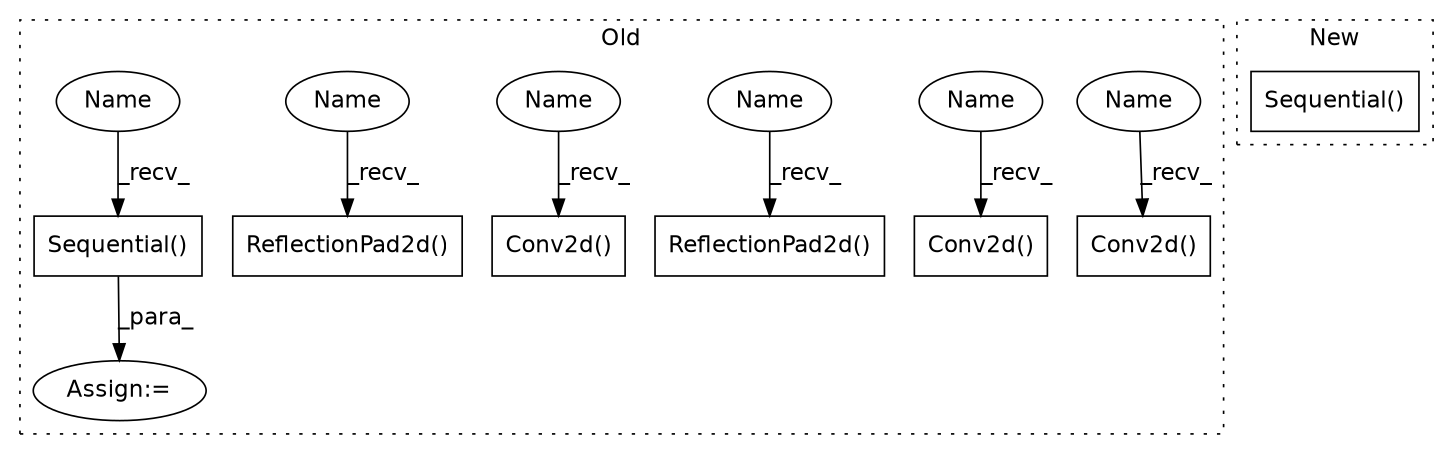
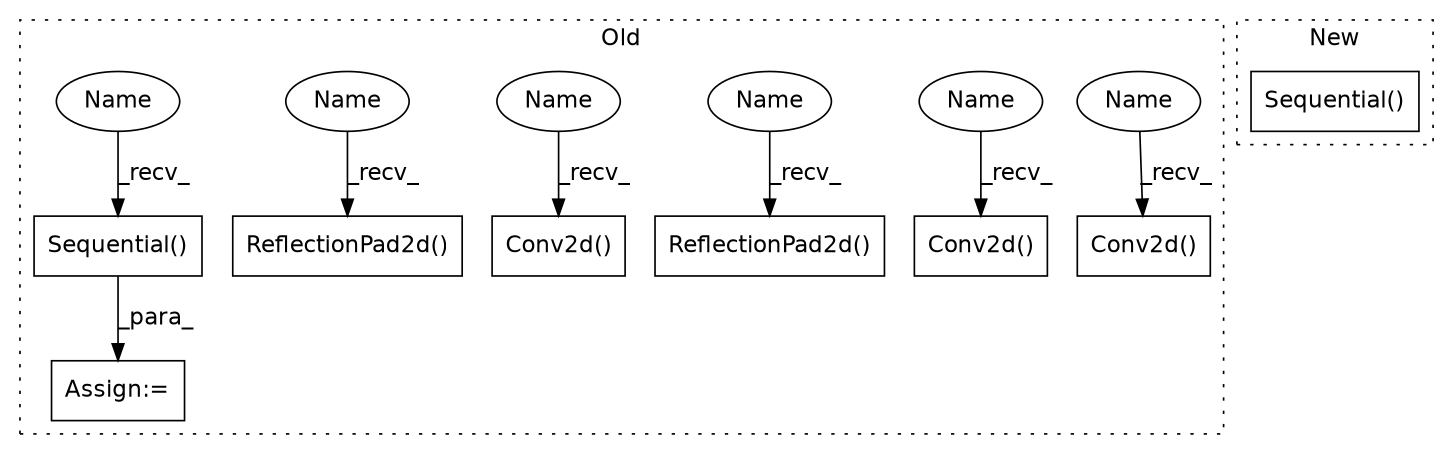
  digraph {
    fontname="DejaVu Sans"
    node [a=75 l=2 s=740 shape=box fontname="DejaVu Sans"]
    edge [fontname="DejaVu Sans"]
    n1 [l=29 label="ReflectionPad2d()"]
    n2 [l="18,4" label="Sequential()" s="450,669"]
    n3 [l=66 label="Conv2d()" s=1325]
    n4 [l=29 label="ReflectionPad2d()" s=1130]
    n5 [l=69 label="Conv2d()" s=774]
-   n6 [a=68 l=3 label="Assign:=" s=447 shape=ellipse]
+   n6 [a=68 l=3 label="Assign:=" s=447]
    n7 [l=69 label="Conv2d()" s=969]
    n8 [a=87 label=Name s=969 shape=ellipse]
    n9 [a=87 label=Name s=774 shape=ellipse]
    n10 [a=87 label=Name s=1130 shape=ellipse]
    n11 [a=87 label=Name s=1325 shape=ellipse]
    n12 [a=87 label=Name shape=ellipse]
    n13 [a=87 label=Name s=450 shape=ellipse]
    n14 [l="18,4" label="Sequential()" s="453,969"]
    subgraph cluster_1 {
      label=Old
      style=dotted
      n1
      n2
      n3
      n4
      n5
      n6
      n7
      n8
      n9
      n10
      n11
      n12
      n13
    }
    subgraph cluster_2 {
      label=New
      style=dotted
      n14
    }
    n2 -> n6 [label=_para_]
    n8 -> n7 [label=_recv_]
    n9 -> n5 [label=_recv_]
    n10 -> n4 [label=_recv_]
    n11 -> n3 [label=_recv_]
    n12 -> n1 [label=_recv_]
    n13 -> n2 [label=_recv_]
  }
